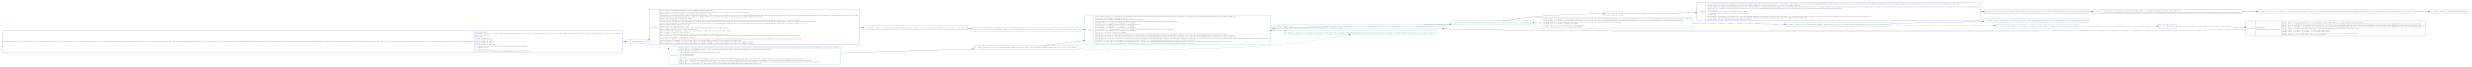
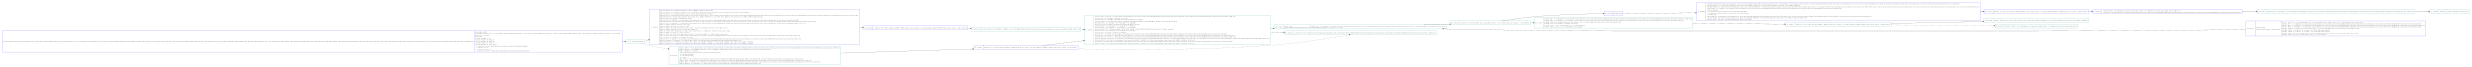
  digraph {
    fontname="Open Sans"
    rankdir=LR
    node [color=teal fontname="Open Sans" shape=record]
    edge [fontname="Open Sans"]
    n1 [label="{24\:\ ?|MTH_ENTER_BLOCK\l}"]
    n2 [color=blue label="{26\:\ 0x0000|0x0000: MOVE  (r0 I:??[OBJECT, ARRAY]) = (r20 I:??[OBJECT, ARRAY])  (LINE:149)\l0x0002: MOVE  (r1 I:??[OBJECT, ARRAY]) = (r21 I:??[OBJECT, ARRAY] A[D('view' androidx.constraintlayout.core.motion.MotionWidget)]) \l0x0004: MOVE  (r2 I:??[long, double]) = (r23 I:??[long, double] A[D('time' long)]) \l0x0006: IGET  (r4 I:androidx.constraintlayout.core.motion.utils.CurveFit) = (r0 I:androidx.constraintlayout.core.motion.utils.TimeCycleSplineSet$CustomSet) androidx.constraintlayout.core.motion.utils.TimeCycleSplineSet.CustomSet.mCurveFit androidx.constraintlayout.core.motion.utils.CurveFit \l0x0008: MOVE  (r5 I:??[int, float, boolean, short, byte, char, OBJECT, ARRAY]) = (r22 I:??[int, float, boolean, short, byte, char, OBJECT, ARRAY] A[D('t' float)]) \l0x000a: CAST (r6 I:double) = (double) (r5 I:float) \l0x000b: IGET  (r8 I:float[]) = (r0 I:androidx.constraintlayout.core.motion.utils.TimeCycleSplineSet$CustomSet) androidx.constraintlayout.core.motion.utils.TimeCycleSplineSet.CustomSet.mTempValues float[] \l0x000d: INVOKE  (r4 I:androidx.constraintlayout.core.motion.utils.CurveFit), (r6 I:double), (r8 I:float[]) type: VIRTUAL call: androidx.constraintlayout.core.motion.utils.CurveFit.getPos(double, float[]):void A[MD:(double, float[]):void (m)]\l0x0010: IGET  (r4 I:float[]) = (r0 I:androidx.constraintlayout.core.motion.utils.TimeCycleSplineSet$CustomSet) androidx.constraintlayout.core.motion.utils.TimeCycleSplineSet.CustomSet.mTempValues float[]  (LINE:150)\l0x0012: ARRAY_LENGTH  (r6 I:int) = (r4 I:??[]) \l0x0013: ARITH  (r6 I:int) = (r6 I:int) + (\-2 int) \l0x0015: AGET  (r6 I:??[int, float, short, byte, char]) = (r4 I:??[int, float][]), (r6 I:??[int, short, byte, char]) \l0x0017: ARRAY_LENGTH  (r7 I:int) = (r4 I:??[])  (LINE:151)\l0x0018: CONST  (r8 I:??[boolean, int, float, short, byte, char]) = (1 ??[boolean, int, float, short, byte, char]) \l0x0019: ARITH  (r7 I:int) = (r7 I:int) \- (r8 I:int) \l0x001a: AGET  (r4 I:??[int, float, short, byte, char]) = (r4 I:??[int, float][]), (r7 I:??[int, short, byte, char]) \l0x001c: IGET  (r9 I:long) = (r0 I:androidx.constraintlayout.core.motion.utils.TimeCycleSplineSet$CustomSet) androidx.constraintlayout.core.motion.utils.TimeCycleSplineSet.CustomSet.last_time long  (LINE:152)\l0x001e: ARITH  (r9 I:long) = (r2 I:long) \- (r9 I:long) \l0x0020: IGET  (r7 I:float) = (r0 I:androidx.constraintlayout.core.motion.utils.TimeCycleSplineSet$CustomSet) androidx.constraintlayout.core.motion.utils.TimeCycleSplineSet.CustomSet.last_cycle float  (LINE:154)\l0x0022: INVOKE  (r7 I:boolean) = (r7 I:float) type: STATIC call: java.lang.Float.isNaN(float):boolean A[MD:(float):boolean (c)]\l0x0026: CONST  (r11 I:??[int, float, boolean, short, byte, char, OBJECT, ARRAY]) = (0 ??[int, float, boolean, short, byte, char, OBJECT, ARRAY]) \l0x0027: CONST  (r12 I:??[int, float, boolean, short, byte, char, OBJECT, ARRAY]) = (0 ??[int, float, boolean, short, byte, char, OBJECT, ARRAY]) \l}"]
    n3 [label="{28\:\ 0x002a|0x002a: IGET  (r7 I:java.lang.String) = (r0 I:androidx.constraintlayout.core.motion.utils.TimeCycleSplineSet$CustomSet) androidx.constraintlayout.core.motion.utils.TimeCycleSplineSet.CustomSet.mAttributeName java.lang.String  (LINE:155)\l0x002c: MOVE  (r13 I:??[OBJECT, ARRAY]) = (r25 I:??[OBJECT, ARRAY] A[D('cache' androidx.constraintlayout.core.motion.utils.KeyCache)]) \l0x002e: INVOKE  (r7 I:float) = \l  (r13 I:androidx.constraintlayout.core.motion.utils.KeyCache)\l  (r1 I:java.lang.Object)\l  (r7 I:java.lang.String)\l  (r12 I:int)\l type: VIRTUAL call: androidx.constraintlayout.core.motion.utils.KeyCache.getFloatValue(java.lang.Object, java.lang.String, int):float A[MD:(java.lang.Object, java.lang.String, int):float (m)]\l0x0032: IPUT  (r7 I:float), (r0 I:androidx.constraintlayout.core.motion.utils.TimeCycleSplineSet$CustomSet) androidx.constraintlayout.core.motion.utils.TimeCycleSplineSet.CustomSet.last_cycle float \l0x0034: IGET  (r7 I:float) = (r0 I:androidx.constraintlayout.core.motion.utils.TimeCycleSplineSet$CustomSet) androidx.constraintlayout.core.motion.utils.TimeCycleSplineSet.CustomSet.last_cycle float  (LINE:156)\l0x0036: INVOKE  (r7 I:boolean) = (r7 I:float) type: STATIC call: java.lang.Float.isNaN(float):boolean A[MD:(float):boolean (c)]\l}"]
    n4 [color=blue label="{27\:\ 0x0028|0x0028: IF  (r7 I:??[int, boolean, OBJECT, ARRAY, byte, short, char]) == (0 ??[int, boolean, OBJECT, ARRAY, byte, short, char])  \-\> B:31:0x003f \l}"]
    n5 [label="{31\:\ 0x003f|0x003f: MOVE  (r13 I:??[OBJECT, ARRAY]) = (r25 I:??[OBJECT, ARRAY] A[D('cache' androidx.constraintlayout.core.motion.utils.KeyCache)])  (LINE:154)\l}"]
    n6 [color=blue label="{29\:\ 0x003a|0x003a: IF  (r7 I:??[int, boolean, OBJECT, ARRAY, byte, short, char]) == (0 ??[int, boolean, OBJECT, ARRAY, byte, short, char])  \-\> B:32:0x0041 \l}"]
    n7 [label="{32\:\ 0x0041|0x0041: IGET  (r7 I:float) = (r0 I:androidx.constraintlayout.core.motion.utils.TimeCycleSplineSet$CustomSet) androidx.constraintlayout.core.motion.utils.TimeCycleSplineSet.CustomSet.last_cycle float  (LINE:161)\l0x0043: CAST (r14 I:double) = (double) (r7 I:float) \l0x0044: CAST (r11 I:double) = (double) (r9 I:long A[D('delta_time' long)]) \l0x0045: CONST  (r16 I:??[long, double]) = (4472406533629990549(0x3e112e0be826d695, double:1.0E\-9) ??[long, double]) \l0x004a: ARITH  (r11 I:double) = (r11 I:double) * (r16 I:double) \l0x004c: CAST (r7 I:double) = (double) (r6 I:float A[D('period' float)]) \l0x004d: ARITH  (r11 I:double) = (r11 I:double) * (r7 I:double) \l0x004f: ARITH  (r14 I:double) = (r14 I:double) + (r11 I:double) \l0x0050: CONST  (r7 I:??[long, double]) = (4607182418800017408(0x3ff0000000000000, double:1.0) ??[long, double]) \l0x0052: ARITH  (r14 I:double) = (r14 I:double) % (r7 I:double) \l0x0053: CAST (r7 I:float) = (float) (r14 I:double) \l0x0054: IPUT  (r7 I:float), (r0 I:androidx.constraintlayout.core.motion.utils.TimeCycleSplineSet$CustomSet) androidx.constraintlayout.core.motion.utils.TimeCycleSplineSet.CustomSet.last_cycle float \l0x0056: IPUT  (r2 I:long), (r0 I:androidx.constraintlayout.core.motion.utils.TimeCycleSplineSet$CustomSet) androidx.constraintlayout.core.motion.utils.TimeCycleSplineSet.CustomSet.last_time long  (LINE:162)\l0x0058: IGET  (r7 I:float) = (r0 I:androidx.constraintlayout.core.motion.utils.TimeCycleSplineSet$CustomSet) androidx.constraintlayout.core.motion.utils.TimeCycleSplineSet.CustomSet.last_cycle float  (LINE:163)\l0x005a: INVOKE  (r7 I:float) = (r0 I:androidx.constraintlayout.core.motion.utils.TimeCycleSplineSet$CustomSet), (r7 I:float) type: VIRTUAL call: androidx.constraintlayout.core.motion.utils.TimeCycleSplineSet.CustomSet.calcWave(float):float A[MD:(float):float (m)]\l0x005e: CONST  (r8 I:??[int, float, boolean, short, byte, char, OBJECT, ARRAY]) = (0 ??[int, float, boolean, short, byte, char, OBJECT, ARRAY])  (LINE:164)\l0x005f: IPUT  (r8 I:boolean), (r0 I:androidx.constraintlayout.core.motion.utils.TimeCycleSplineSet$CustomSet) androidx.constraintlayout.core.motion.utils.TimeCycleSplineSet.CustomSet.mContinue boolean \l0x0061: CONST  (r8 I:??[int, float, boolean, short, byte, char, OBJECT, ARRAY]) = (0 ??[int, float, boolean, short, byte, char, OBJECT, ARRAY])  (LINE:165)\l}"]
    n8 [label="{30\:\ 0x003c|0x003c: IPUT  (r11 I:float), (r0 I:androidx.constraintlayout.core.motion.utils.TimeCycleSplineSet$CustomSet) androidx.constraintlayout.core.motion.utils.TimeCycleSplineSet.CustomSet.last_cycle float  (LINE:157)\l}"]
    n9 [label="{33\:\ 0x0062|LOOP_START\lLOOP:0: B:33:0x0062\-\>B:39:0x0077\l|0x0062: IGET  (r11 I:float[]) = (r0 I:androidx.constraintlayout.core.motion.utils.TimeCycleSplineSet$CustomSet) androidx.constraintlayout.core.motion.utils.TimeCycleSplineSet.CustomSet.mCache float[] \l0x0064: ARRAY_LENGTH  (r11 I:int) = (r11 I:??[]) \l}"]
    n10 [label="{34\:\ 0x0065|0x0065: IF  (r8 I:??[int, byte, short, char] A[D('i' int)]) \>= (r11 I:??[int, byte, short, char])  \-\> B:45:0x0088 \l}"]
    n11 [label="{35\:\ 0x0067|0x0067: IGET  (r11 I:boolean) = (r0 I:androidx.constraintlayout.core.motion.utils.TimeCycleSplineSet$CustomSet) androidx.constraintlayout.core.motion.utils.TimeCycleSplineSet.CustomSet.mContinue boolean  (LINE:166)\l0x0069: IGET  (r12 I:float[]) = (r0 I:androidx.constraintlayout.core.motion.utils.TimeCycleSplineSet$CustomSet) androidx.constraintlayout.core.motion.utils.TimeCycleSplineSet.CustomSet.mTempValues float[] \l0x006b: AGET  (r12 I:??[int, float, short, byte, char]) = (r12 I:??[int, float][]), (r8 I:??[int, short, byte, char] A[D('i' int)]) \l0x006d: CAST (r14 I:double) = (double) (r12 I:float) \l0x006e: CONST  (r18 I:??[long, double]) = (0 ??[long, double]) \l0x0070: CMP_L  (r12 I:int) = (r14 I:double), (r18 I:double) \l}"]
    n12 [color=blue label="{45\:\ 0x0088|SYNTHETIC\l}"]
    n13 [label="{36\:\ 0x0072|0x0072: IF  (r12 I:??[int, boolean, OBJECT, ARRAY, byte, short, char]) == (0 ??[int, boolean, OBJECT, ARRAY, byte, short, char])  \-\> B:38:0x0076 \l}"]
    n14 [color=blue label="{40\:\ 0x0088|0x0088: IGET  (r8 I:androidx.constraintlayout.core.motion.utils.KeyFrameArray$CustomArray A[D('i' int)]) = (r0 I:androidx.constraintlayout.core.motion.utils.TimeCycleSplineSet$CustomSet) androidx.constraintlayout.core.motion.utils.TimeCycleSplineSet.CustomSet.mConstraintAttributeList androidx.constraintlayout.core.motion.utils.KeyFrameArray$CustomArray  (LINE:169)\l0x008a: CONST  (r11 I:??[int, float, boolean, short, byte, char, OBJECT, ARRAY]) = (0 ??[int, float, boolean, short, byte, char, OBJECT, ARRAY]) \l0x008b: INVOKE  (r8 I:androidx.constraintlayout.core.motion.CustomAttribute) = (r8 I:androidx.constraintlayout.core.motion.utils.KeyFrameArray$CustomArray), (r11 I:int) type: VIRTUAL call: androidx.constraintlayout.core.motion.utils.KeyFrameArray.CustomArray.valueAt(int):androidx.constraintlayout.core.motion.CustomAttribute A[MD:(int):androidx.constraintlayout.core.motion.CustomAttribute (m)]\l0x008f: IGET  (r11 I:float[]) = (r0 I:androidx.constraintlayout.core.motion.utils.TimeCycleSplineSet$CustomSet) androidx.constraintlayout.core.motion.utils.TimeCycleSplineSet.CustomSet.mCache float[] \l0x0091: INVOKE  \l  (r1 I:androidx.constraintlayout.core.motion.MotionWidget)\l  (r8 I:androidx.constraintlayout.core.motion.CustomAttribute)\l  (r11 I:float[])\l type: VIRTUAL call: androidx.constraintlayout.core.motion.MotionWidget.setInterpolatedValue(androidx.constraintlayout.core.motion.CustomAttribute, float[]):void A[MD:(androidx.constraintlayout.core.motion.CustomAttribute, float[]):void (m)]\l0x0094: CONST  (r8 I:??[int, float, boolean, short, byte, char, OBJECT, ARRAY]) = (0 ??[int, float, boolean, short, byte, char, OBJECT, ARRAY])  (LINE:170)\l0x0095: CMP_L  (r8 I:int) = (r6 I:float A[D('period' float)]), (r8 I:float) \l}"]
    n15 [label="{37\:\ 0x0074|0x0074: CONST  (r12 I:??[boolean, int, float, short, byte, char]) = (1 ??[boolean, int, float, short, byte, char]) \l}"]
    n16 [label="{38\:\ 0x0076|0x0076: CONST  (r12 I:??[int, float, boolean, short, byte, char, OBJECT, ARRAY]) = (0 ??[int, float, boolean, short, byte, char, OBJECT, ARRAY]) \l}"]
-   n17 [color=blue label="{47\:\ 0x0077|SYNTHETIC\l}"]
    n18 [color=blue label="{39\:\ 0x0077|LOOP_ENTER\lLOOP:0: B:33:0x0062\-\>B:39:0x0077\l|0x0077: ARITH  (r11 I:??[int, boolean]) = (r11 I:??[int, boolean, short, byte, char]) \| (r12 I:??[int, boolean, short, byte, char]) \l0x0078: IPUT  (r11 I:boolean), (r0 I:androidx.constraintlayout.core.motion.utils.TimeCycleSplineSet$CustomSet) androidx.constraintlayout.core.motion.utils.TimeCycleSplineSet.CustomSet.mContinue boolean \l0x007a: IGET  (r11 I:float[]) = (r0 I:androidx.constraintlayout.core.motion.utils.TimeCycleSplineSet$CustomSet) androidx.constraintlayout.core.motion.utils.TimeCycleSplineSet.CustomSet.mCache float[]  (LINE:167)\l0x007c: IGET  (r12 I:float[]) = (r0 I:androidx.constraintlayout.core.motion.utils.TimeCycleSplineSet$CustomSet) androidx.constraintlayout.core.motion.utils.TimeCycleSplineSet.CustomSet.mTempValues float[] \l0x007e: AGET  (r12 I:??[int, float, short, byte, char]) = (r12 I:??[int, float][]), (r8 I:??[int, short, byte, char] A[D('i' int)]) \l0x0080: ARITH  (r12 I:float) = (r12 I:float) * (r7 I:float A[D('wave' float)]) \l0x0082: ARITH  (r12 I:float) = (r12 I:float) + (r4 I:float A[D('offset' float)]) \l0x0083: APUT  (r11 I:??[int, float][]), (r8 I:??[int, short, byte, char] A[D('i' int)]), (r12 I:??[int, float, short, byte, char]) \l0x0085: ARITH  (r8 I:int) = (r8 I:int A[D('i' int)]) + (1 int)  (LINE:165)\l}"]
    n19 [color=blue label="{41\:\ 0x0097|0x0097: IF  (r8 I:??[int, boolean, OBJECT, ARRAY, byte, short, char]) == (0 ??[int, boolean, OBJECT, ARRAY, byte, short, char])  \-\> B:43:0x009c \l}"]
    n20 [color=blue label="{42\:\ 0x0099|0x0099: CONST  (r8 I:??[boolean, int, float, short, byte, char]) = (1 ??[boolean, int, float, short, byte, char])  (LINE:171)\l0x009a: IPUT  (r8 I:boolean), (r0 I:androidx.constraintlayout.core.motion.utils.TimeCycleSplineSet$CustomSet) androidx.constraintlayout.core.motion.utils.TimeCycleSplineSet.CustomSet.mContinue boolean \l}"]
    n21 [label="{43\:\ 0x009c|0x009c: IGET  (r8 I:boolean) = (r0 I:androidx.constraintlayout.core.motion.utils.TimeCycleSplineSet$CustomSet) androidx.constraintlayout.core.motion.utils.TimeCycleSplineSet.CustomSet.mContinue boolean  (LINE:173)\l}"]
    n22 [label="{44\:\ 0x009e|RETURN\l|0x009e: RETURN  (r8 I:boolean) \l}"]
    n23 [color=blue label="{public boolean androidx.constraintlayout.core.motion.utils.TimeCycleSplineSet.CustomSet.setProperty((r20 'this' I:androidx.constraintlayout.core.motion.utils.TimeCycleSplineSet$CustomSet A[IMMUTABLE_TYPE, THIS]), (r21 I:androidx.constraintlayout.core.motion.MotionWidget A[D('view' androidx.constraintlayout.core.motion.MotionWidget), IMMUTABLE_TYPE, METHOD_ARGUMENT]), (r22 I:float A[D('t' float), IMMUTABLE_TYPE, METHOD_ARGUMENT]), (r23 I:long A[D('time' long), IMMUTABLE_TYPE, METHOD_ARGUMENT]), (r25 I:androidx.constraintlayout.core.motion.utils.KeyCache A[D('cache' androidx.constraintlayout.core.motion.utils.KeyCache), IMMUTABLE_TYPE, METHOD_ARGUMENT]))  | USE_LINES_HINTS\lBACK_EDGE: B:39:0x0077 \-\> B:33:0x0062, CROSS_EDGE: B:38:0x0076 \-\> B:39:0x0077, CROSS_EDGE: B:41:0x0097 \-\> B:43:0x009c, CROSS_EDGE: B:29:0x003a \-\> B:32:0x0041, CROSS_EDGE: B:31:0x003f \-\> B:32:0x0041\lINLINE_NOT_NEEDED\lDebug Info:\l  0x0062\-0x0088: r8 'i' I\l  0x001c\-0x009e: r4 'offset' F\l  0x0017\-0x009e: r6 'period' F\l  0x005e\-0x009e: r7 'wave' F\l  0x0020\-0x009e: r9 'delta_time' J\l  \-1 \-0x009e: r21 'view' Landroidx\/constraintlayout\/core\/motion\/MotionWidget;\l  \-1 \-0x009e: r22 't' F\l  \-1 \-0x009e: r23 'time' J\l  \-1 \-0x009e: r25 'cache' Landroidx\/constraintlayout\/core\/motion\/utils\/KeyCache;\l}"]
    n1 -> n2
    n1 -> n3 [style=dashed]
    n2 -> n4
    n3 -> n6
    n4 -> n5
    n5 -> n7
    n6 -> n7
    n6 -> n8 [style=dashed]
    n7 -> n9
-   n8 -> n7
+   n7 -> n8
    n9 -> n10
    n10 -> n11 [style=dashed]
    n10 -> n12
    n11 -> n13
    n12 -> n14
    n13 -> n15 [style=dashed]
    n13 -> n16
    n14 -> n19
-   n15 -> n17
-   n17 -> n18
    n18 -> n9
    n19 -> n20 [style=dashed]
    n20 -> n21
    n21 -> n22
    n23 -> n1
  }
